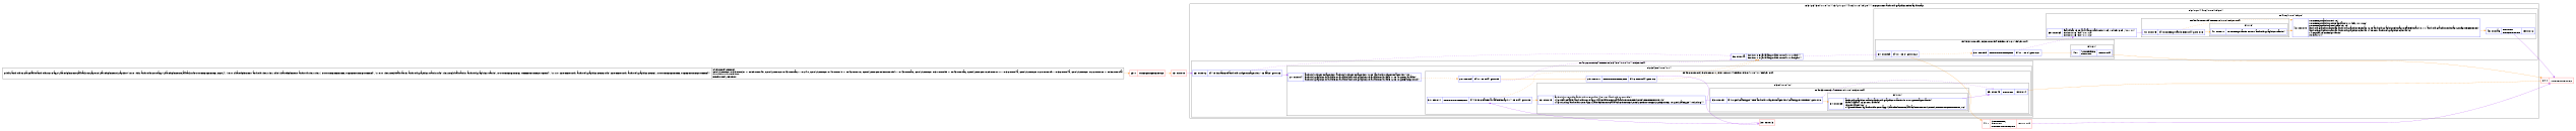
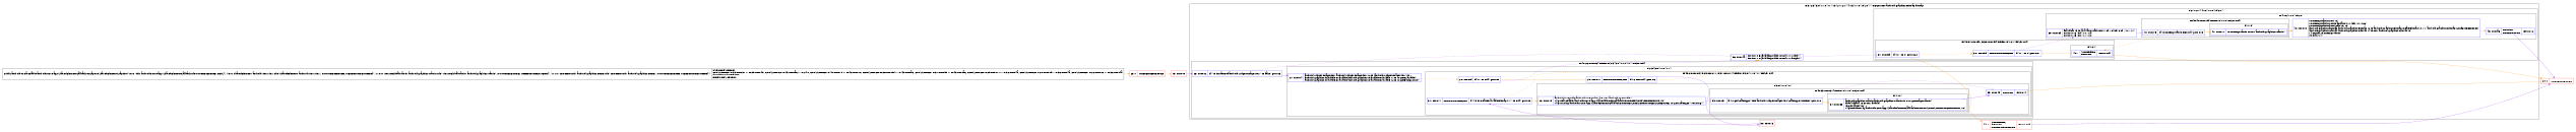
  digraph {
    rankdir=LR
    node [color=blue shape=record]
    edge [arrowhead=normal color=darkorange]
    n1 [label="{34\:\ 0x0039|android.graphics.Matrix android.graphics.Matrix r5 = r0.getImageMatrix()\lfloat[] float[] r6 = new float[9]\lr5.getValues(r6)\lr4.putFloatArray(androidx.core.app.SharedElementCallback.BUNDLE_SNAPSHOT_IMAGE_MATRIX, r6)\l}"]
    n2 [label="{33\:\ 0x0037|if (r0.getScaleType() == android.widget.ImageView.ScaleType.MATRIX) goto L10\l}"]
    n3 [label="{32\:\ 0x0019|android.os.Bundle android.os.Bundle r4 = new android.os.Bundle()\lr4.putParcelable(androidx.core.app.SharedElementCallback.BUNDLE_SNAPSHOT_BITMAP, r3)\lr4.putString(androidx.core.app.SharedElementCallback.BUNDLE_SNAPSHOT_IMAGE_SCALETYPE, r0.getScaleType().toString())\l}"]
    n4 [label="{35\:\ 0x0049|RETURN\l|return r4\l}"]
    n5 [label="{28\:\ 0x000f|if (r1 != null) goto L5\l}"]
    n6 [label="{29\:\ 0x0011|ADDED_TO_REGION\l|if (r2 == null) goto L6\l}"]
    n7 [label="{31\:\ 0x0017|ADDED_TO_REGION\l|if ((r3 = createDrawableBitmap(r1)) != null) goto L8\l}"]
    n8 [label="{27\:\ 0x0004|android.widget.ImageView android.widget.ImageView r0 = (android.widget.ImageView) r9\landroid.graphics.drawable.Drawable android.graphics.drawable.Drawable r1 = r0.getDrawable()\landroid.graphics.drawable.Drawable android.graphics.drawable.Drawable r2 = r0.getBackground()\l}"]
    n9 [label="{26\:\ 0x0002|if ((r9 instanceof android.widget.ImageView) != false) goto L3\l}"]
    n10 [label="{45\:\ ?|SYNTHETIC\lRETURN\l|return null\l}"]
    n11 [label="{37\:\ 0x005b|if (r0 \<= 0) goto L22\l}"]
    n12 [label="{38\:\ 0x005d|ADDED_TO_REGION\l|if (r1 \<= 0) goto L21\l}"]
    n13 [label="{41\:\ 0x0077|r8.mTempMatrix = new android.graphics.Matrix()\l}"]
    n14 [label="{40\:\ 0x0075|if (r8.mTempMatrix == null) goto L18\l}"]
    n15 [label="{39\:\ 0x005f|float float r3 = java.lang.Math.min(1.0f, 1048576.0f \/ (r0 * r1))\lint int r0 = (int) (r0 * r3)\lint int r1 = (int) (r1 * r3)\l}"]
    n16 [label="{42\:\ 0x007e|r8.mTempMatrix.set(r10)\lr8.mTempMatrix.postTranslate(\-r11.left, \-r11.top)\lr8.mTempMatrix.postScale(r3, r3)\landroid.graphics.Bitmap android.graphics.Bitmap r2 = android.graphics.Bitmap.createBitmap(r0, r1, android.graphics.Bitmap.Config.ARGB_8888)\landroid.graphics.Canvas android.graphics.Canvas r4 = new android.graphics.Canvas(r2)\lr4.concat(r8.mTempMatrix)\lr9.draw(r4)\l}"]
    n17 [label="{43\:\ 0x00a6|RETURN\lORIG_RETURN\l|return r2\l}"]
    n18 [label="{36\:\ 0x004a|int int r0 = java.lang.Math.round(r11.width())\lint int r1 = java.lang.Math.round(r11.height())\l}"]
    n19 [color=red label="{24\:\ ?|MTH_EXIT_BLOCK\l}"]
    n20 [color=red label="{30\:\ 0x0013}"]
    n21 [color=red label="{44\:\ ?|SYNTHETIC\lRETURN\lADDED_TO_REGION\l|return null\l}"]
    n22 [color=red label="{23\:\ ?|MTH_ENTER_BLOCK\l}"]
    n23 [color=red label="{25\:\ 0x0000}"]
    n24 [label="{public android.os.Parcelable androidx.core.app.SharedElementCallback.onCaptureSharedElementSnapshot((r8v0 'this' androidx.core.app.SharedElementCallback A[IMMUTABLE_TYPE, THIS]), (r9v0 'sharedElement' android.view.View A[D('sharedElement' android.view.View), IMMUTABLE_TYPE, METHOD_ARGUMENT]), (r10v0 'viewToGlobalMatrix' android.graphics.Matrix A[D('viewToGlobalMatrix' android.graphics.Matrix), IMMUTABLE_TYPE, METHOD_ARGUMENT]), (r11v0 'screenBounds' android.graphics.RectF A[D('screenBounds' android.graphics.RectF), IMMUTABLE_TYPE, METHOD_ARGUMENT]))  | USE_LINES_HINTS\lCROSS_EDGE: B:33:0x0037 \-\> B:35:0x0049, CROSS_EDGE: B:43:0x00a6 \-\> B:24:?, CROSS_EDGE: B:40:0x0075 \-\> B:42:0x007e, CROSS_EDGE: B:38:0x005d \-\> B:43:0x00a6, CROSS_EDGE: B:37:0x005b \-\> B:43:0x00a6, CROSS_EDGE: B:29:0x0011 \-\> B:36:0x004a, CROSS_EDGE: B:28:0x000f \-\> B:36:0x004a, CROSS_EDGE: B:26:0x0002 \-\> B:36:0x004a\lINLINE_NOT_NEEDED\lTYPE_VARS: EMPTY\l}" color=""]
    subgraph cluster_1 {
      label="R(3:(2:3|(3:8|(1:10)|11))|13|(2:(1:21)|(4:16|(1:18)|19|20))) | DECL_VAR: android.graphics.Bitmap bitmap\l"
      n18
      subgraph cluster_2 {
        label="IF [B:26:0x0002] THEN: R(2:3|(3:8|(1:10)|11)) ELSE: null"
        n9
        subgraph cluster_3 {
          label="R(2:3|(3:8|(1:10)|11))"
          n8
          subgraph cluster_4 {
            label="IF [B:28:0x000f, B:29:0x0011, B:31:0x0017] THEN: R(3:8|(1:10)|11) ELSE: null"
            n5
            n6
            n7
            subgraph cluster_5 {
              label="R(3:8|(1:10)|11)"
              n3
              n4
              subgraph cluster_6 {
                label="IF [B:33:0x0037] THEN: R(1:10) ELSE: null"
                n2
                subgraph cluster_7 {
                  label="R(1:10)"
                  n1
                }
              }
            }
          }
        }
      }
      subgraph cluster_8 {
        label="R(2:(1:21)|(4:16|(1:18)|19|20))"
        subgraph cluster_9 {
          label="IF [B:37:0x005b, B:38:0x005d] THEN: R(1:21) ELSE: null"
          n11
          n12
          subgraph cluster_10 {
            label="R(1:21)"
            n10
          }
        }
        subgraph cluster_11 {
          label="R(4:16|(1:18)|19|20)"
          n15
          n16
          n17
          subgraph cluster_12 {
            label="IF [B:40:0x0075] THEN: R(1:18) ELSE: null"
            n14
            subgraph cluster_13 {
              label="R(1:18)"
              n13
            }
          }
        }
      }
    }
    n1 -> n4 [arrowhead=vee color=purple]
    n2 -> n1 [arrowhead=vee]
    n2 -> n4 [arrowhead=odot color=purple style=dashed]
    n3 -> n2 [arrowhead=odot color=purple]
    n4 -> n19 [arrowhead=odot]
    n5 -> n6 [arrowhead=odot]
    n5 -> n18 [arrowhead=odot color=purple style=dashed]
    n6 -> n18 [arrowhead=vee style=dashed]
    n6 -> n20 [color=purple]
    n7 -> n3
    n7 -> n18 [arrowhead=vee style=dashed]
    n8 -> n5 [style=dashed]
    n9 -> n8 [arrowhead=vee color=purple]
    n9 -> n18 [arrowhead=odot color=purple style=dashed]
    n10 -> n19
    n11 -> n12 [arrowhead=vee style=dashed]
    n11 -> n21
    n12 -> n10 [arrowhead=odot]
    n12 -> n15 [color=purple style=dashed]
    n13 -> n16
    n14 -> n13 [arrowhead=vee]
-   n14 -> n16 [style=dashed]
+   n14 -> n10 [style=dashed]
    n15 -> n14 [arrowhead=odot color=purple]
    n16 -> n17
    n17 -> n19 [color=purple]
    n18 -> n11 [arrowhead=odot color=purple style=dashed]
    n20 -> n7 [color=purple]
    n21 -> n19 [arrowhead=vee color=purple]
    n22 -> n23 [arrowhead=vee]
    n23 -> n9 [color=purple]
    n24 -> n22 [arrowhead=vee]
  }
